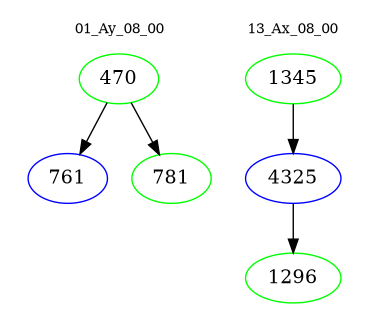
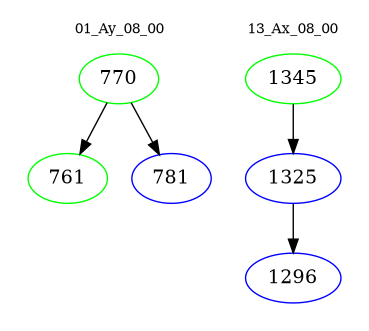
  digraph {
    node [color=green]
    edge [color=black]
-   n1 [label=470]
-   n2 [color=blue label=761]
-   n3 [label=781]
+   n1 [label=770]
+   n2 [label=761]
+   n3 [color=blue label=781]
    n4 [label=1345]
-   n5 [color=blue label=4325]
-   n6 [label=1296]
+   n5 [color=blue label=1325]
+   n6 [color=blue label=1296]
    subgraph cluster_1 {
      color=white
      fontsize=10
      label="01_Ay_08_00"
      n1
      n2
      n3
    }
    subgraph cluster_2 {
      color=white
      fontsize=10
      label="13_Ax_08_00"
      n4
      n5
      n6
    }
    n1 -> n2
    n1 -> n3
    n4 -> n5
    n5 -> n6
  }
